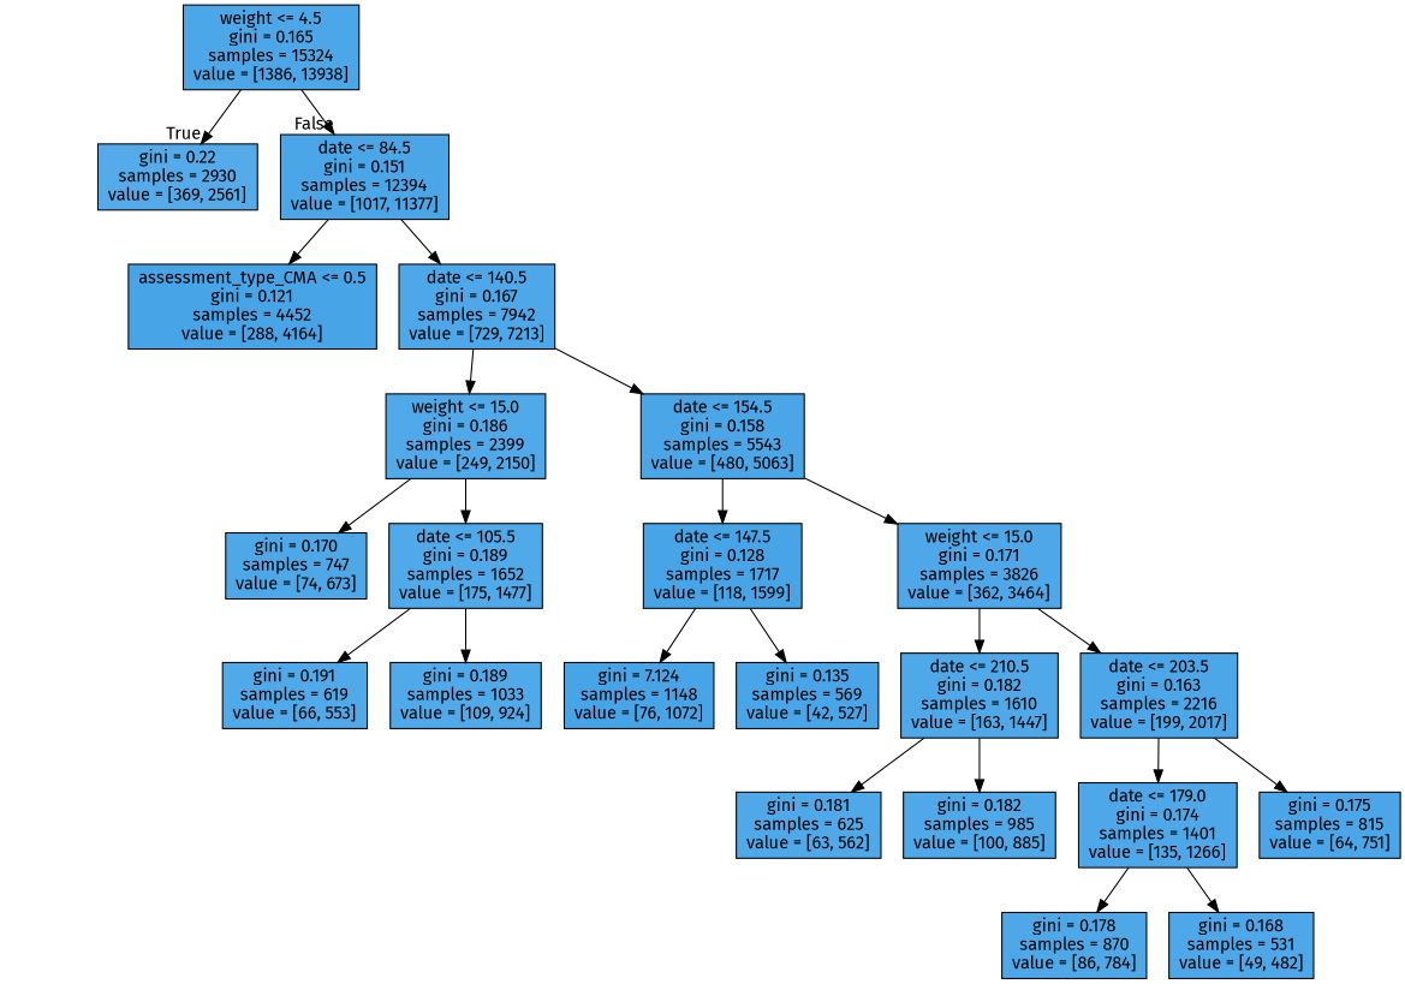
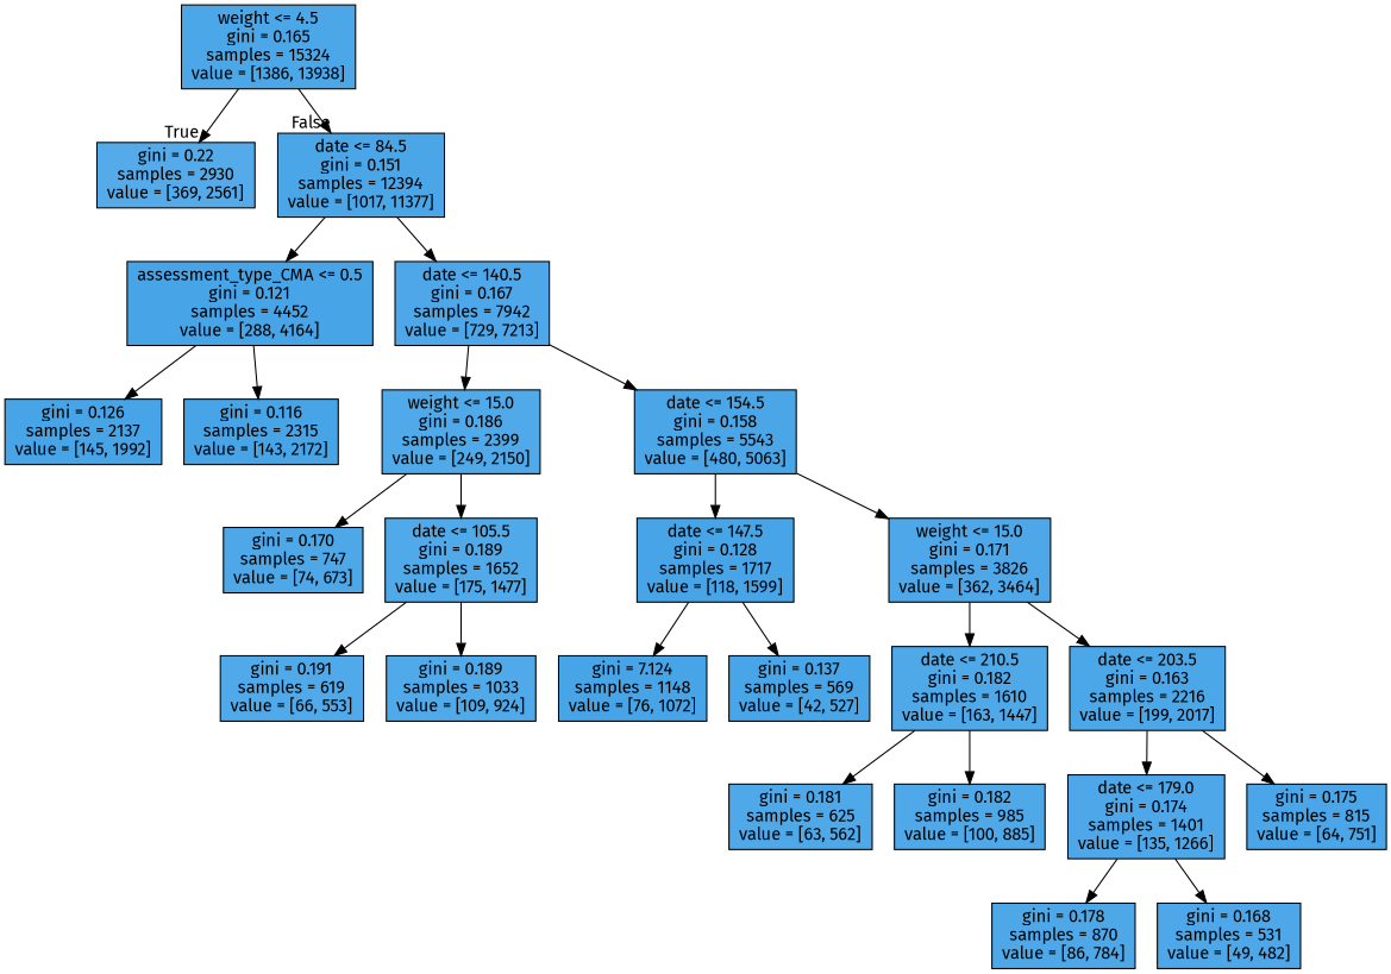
  digraph {
    fontname="Fira Sans"
    node [color=black fillcolor="#399de5e1" fontname="Fira Sans" shape=box style=filled]
    edge [fontname="Fira Sans"]
    n1 [fillcolor="#399de5e6" label="weight <= 4.5\ngini = 0.165\nsamples = 15324\nvalue = [1386, 13938]"]
    n2 [fillcolor="#399de5da" label="gini = 0.22\nsamples = 2930\nvalue = [369, 2561]"]
    n3 [fillcolor="#399de5e8" label="date <= 84.5\ngini = 0.151\nsamples = 12394\nvalue = [1017, 11377]"]
    n4 [fillcolor="#399de5ed" label="assessment_type_CMA <= 0.5\ngini = 0.121\nsamples = 4452\nvalue = [288, 4164]"]
    n5 [fillcolor="#399de5e5" label="date <= 140.5\ngini = 0.167\nsamples = 7942\nvalue = [729, 7213]"]
+   n6 [fillcolor="#399de5ec" label="gini = 0.126\nsamples = 2137\nvalue = [145, 1992]"]
+   n7 [fillcolor="#399de5ee" label="gini = 0.116\nsamples = 2315\nvalue = [143, 2172]"]
    n8 [label="weight <= 15.0\ngini = 0.186\nsamples = 2399\nvalue = [249, 2150]"]
    n9 [fillcolor="#399de5e7" label="date <= 154.5\ngini = 0.158\nsamples = 5543\nvalue = [480, 5063]"]
    n10 [fillcolor="#399de5e3" label="gini = 0.170\nsamples = 747\nvalue = [74, 673]"]
    n11 [label="date <= 105.5\ngini = 0.189\nsamples = 1652\nvalue = [175, 1477]"]
    n12 [fillcolor="#399de5ec" label="date <= 147.5\ngini = 0.128\nsamples = 1717\nvalue = [118, 1599]"]
    n13 [fillcolor="#399de5e4" label="weight <= 15.0\ngini = 0.171\nsamples = 3826\nvalue = [362, 3464]"]
    n14 [label="gini = 0.191\nsamples = 619\nvalue = [66, 553]"]
    n15 [label="gini = 0.189\nsamples = 1033\nvalue = [109, 924]"]
    n16 [fillcolor="#399de5ed" label="gini = 7.124\nsamples = 1148\nvalue = [76, 1072]"]
-   n17 [fillcolor="#399de5eb" label="gini = 0.135\nsamples = 569\nvalue = [42, 527]"]
+   n17 [fillcolor="#399de5eb" label="gini = 0.137\nsamples = 569\nvalue = [42, 527]"]
    n18 [fillcolor="#399de5e2" label="date <= 210.5\ngini = 0.182\nsamples = 1610\nvalue = [163, 1447]"]
    n19 [fillcolor="#399de5e6" label="date <= 203.5\ngini = 0.163\nsamples = 2216\nvalue = [199, 2017]"]
    n20 [fillcolor="#399de5e2" label="gini = 0.181\nsamples = 625\nvalue = [63, 562]"]
    n21 [fillcolor="#399de5e2" label="gini = 0.182\nsamples = 985\nvalue = [100, 885]"]
    n22 [fillcolor="#399de5e4" label="date <= 179.0\ngini = 0.174\nsamples = 1401\nvalue = [135, 1266]"]
    n23 [fillcolor="#399de5e9" label="gini = 0.175\nsamples = 815\nvalue = [64, 751]"]
    n24 [fillcolor="#399de5e3" label="gini = 0.178\nsamples = 870\nvalue = [86, 784]"]
    n25 [fillcolor="#399de5e5" label="gini = 0.168\nsamples = 531\nvalue = [49, 482]"]
    n1 -> n2 [headlabel=True labelangle=45 labeldistance=2.5]
    n1 -> n3 [headlabel=False labelangle=-45 labeldistance=2.5]
    n3 -> n4
    n3 -> n5
+   n4 -> n6
+   n4 -> n7
    n5 -> n8
    n5 -> n9
    n8 -> n10
    n8 -> n11
    n9 -> n12
    n9 -> n13
    n11 -> n14
    n11 -> n15
    n12 -> n16
    n12 -> n17
    n13 -> n18
    n13 -> n19
    n18 -> n20
    n18 -> n21
    n19 -> n22
    n19 -> n23
    n22 -> n24
    n22 -> n25
  }
